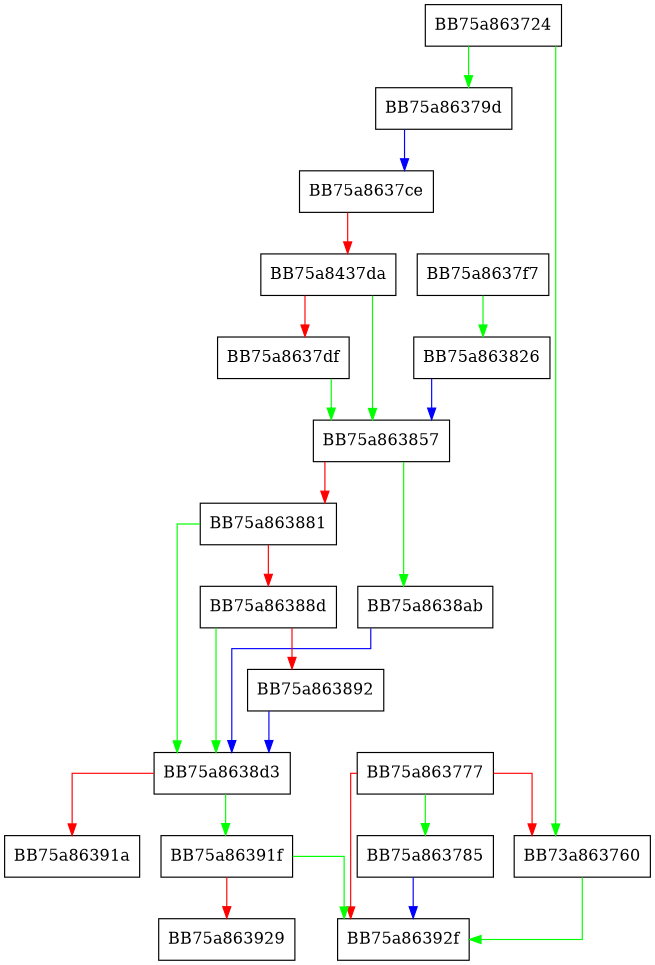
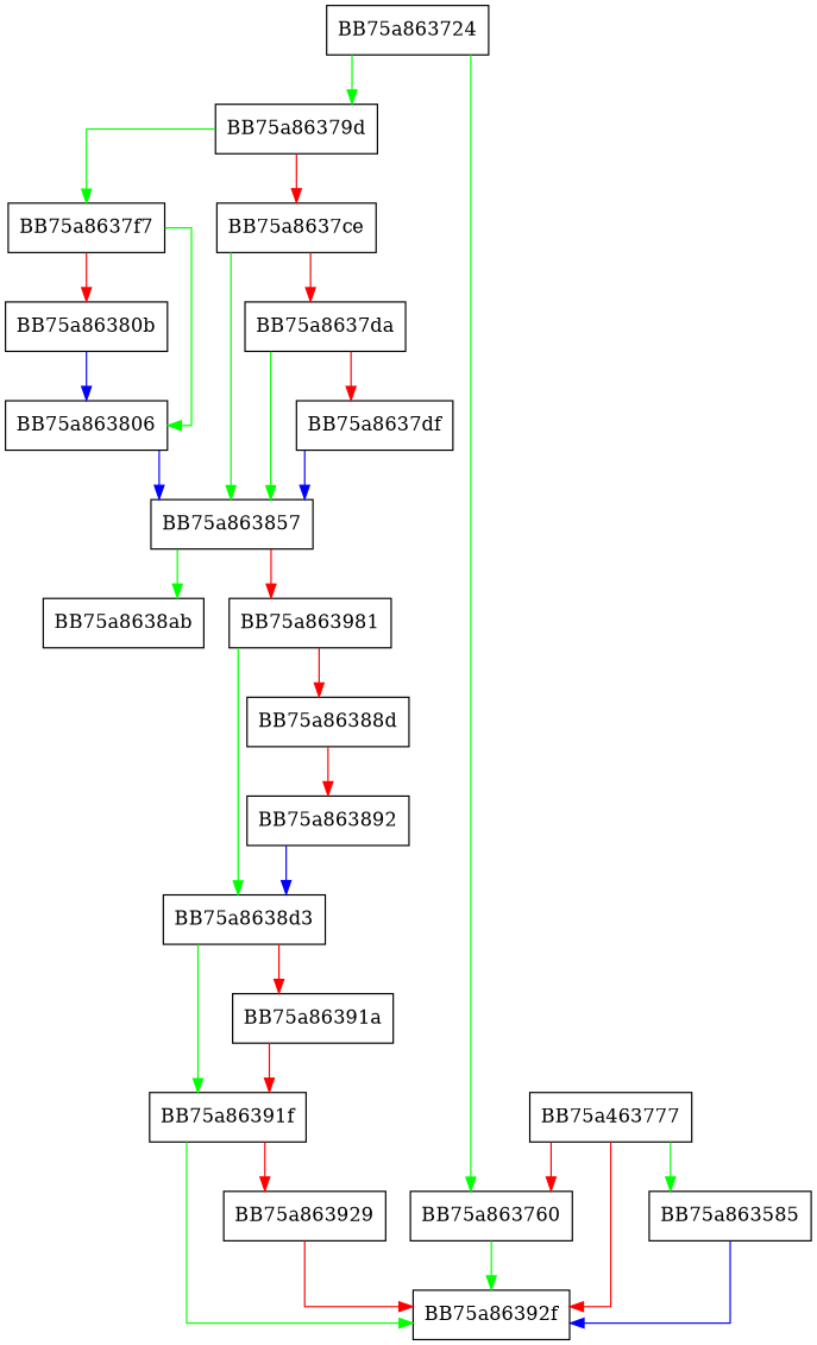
  digraph {
    splines=ortho
    node [shape=box]
    edge [color=green]
    BB75a863724
    BB75a86379d
-   BB75a863760 [label=BB73a863760]
+   BB75a863760
    BB75a8637f7
    BB75a8637ce
    BB75a86392f
-   BB75a863826
+   BB75a863826 [label=BB75a863806]
+   BB75a86380b
    BB75a863857
-   BB75a8637da [label=BB75a8437da]
-   BB75a863777
-   BB75a863785
+   BB75a8637da
+   BB75a863777 [label=BB75a463777]
+   BB75a863785 [label=BB75a863585]
    BB75a8638ab
-   BB75a863881
+   BB75a863881 [label=BB75a863981]
    BB75a8637df
    BB75a8638d3
    BB75a86388d
    BB75a86391f
    BB75a86391a
    BB75a863892
    BB75a863929
    BB75a863724 -> BB75a86379d
    BB75a863724 -> BB75a863760
-   BB75a86379d -> BB75a8637ce [color=blue]
+   BB75a86379d -> BB75a8637f7
+   BB75a86379d -> BB75a8637ce [color=red]
    BB75a863760 -> BB75a86392f
    BB75a8637f7 -> BB75a863826
+   BB75a8637f7 -> BB75a86380b [color=red]
+   BB75a8637ce -> BB75a863857
    BB75a8637ce -> BB75a8637da [color=red]
    BB75a863826 -> BB75a863857 [color=blue]
+   BB75a86380b -> BB75a863826 [color=blue]
    BB75a863857 -> BB75a8638ab
    BB75a863857 -> BB75a863881 [color=red]
    BB75a8637da -> BB75a863857
    BB75a8637da -> BB75a8637df [color=red]
    BB75a863777 -> BB75a863760 [color=red]
    BB75a863777 -> BB75a86392f [color=red]
    BB75a863777 -> BB75a863785
    BB75a863785 -> BB75a86392f [color=blue]
-   BB75a8638ab -> BB75a8638d3 [color=blue]
    BB75a863881 -> BB75a8638d3
    BB75a863881 -> BB75a86388d [color=red]
-   BB75a8637df -> BB75a863857
+   BB75a8637df -> BB75a863857 [color=blue]
    BB75a8638d3 -> BB75a86391f
    BB75a8638d3 -> BB75a86391a [color=red]
-   BB75a86388d -> BB75a8638d3
    BB75a86388d -> BB75a863892 [color=red]
    BB75a86391f -> BB75a86392f
    BB75a86391f -> BB75a863929 [color=red]
+   BB75a86391a -> BB75a86391f [color=red]
    BB75a863892 -> BB75a8638d3 [color=blue]
+   BB75a863929 -> BB75a86392f [color=red]
  }
